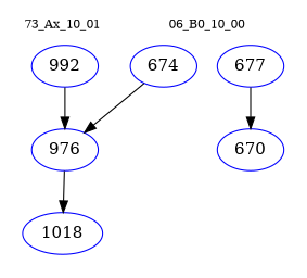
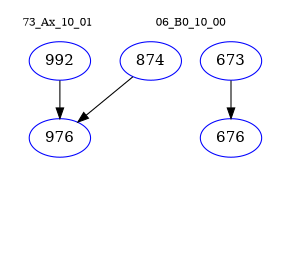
  digraph {
    node [color=blue]
    edge [color=black]
    n1 [label=992]
    n2 [label=976]
-   n3 [label=1018]
-   n4 [label=674]
-   n5 [label=677]
-   n6 [label=670]
+   n4 [label=874]
+   n5 [label=673]
+   n6 [label=676]
    subgraph cluster_1 {
      color=white
      fontsize=10
      label="73_Ax_10_01"
      n1
      n2
-     n3
    }
    subgraph cluster_2 {
      color=white
      fontsize=10
      label="06_B0_10_00"
      n4
      n5
      n6
    }
    n1 -> n2
-   n2 -> n3
    n4 -> n2
    n5 -> n6
  }
